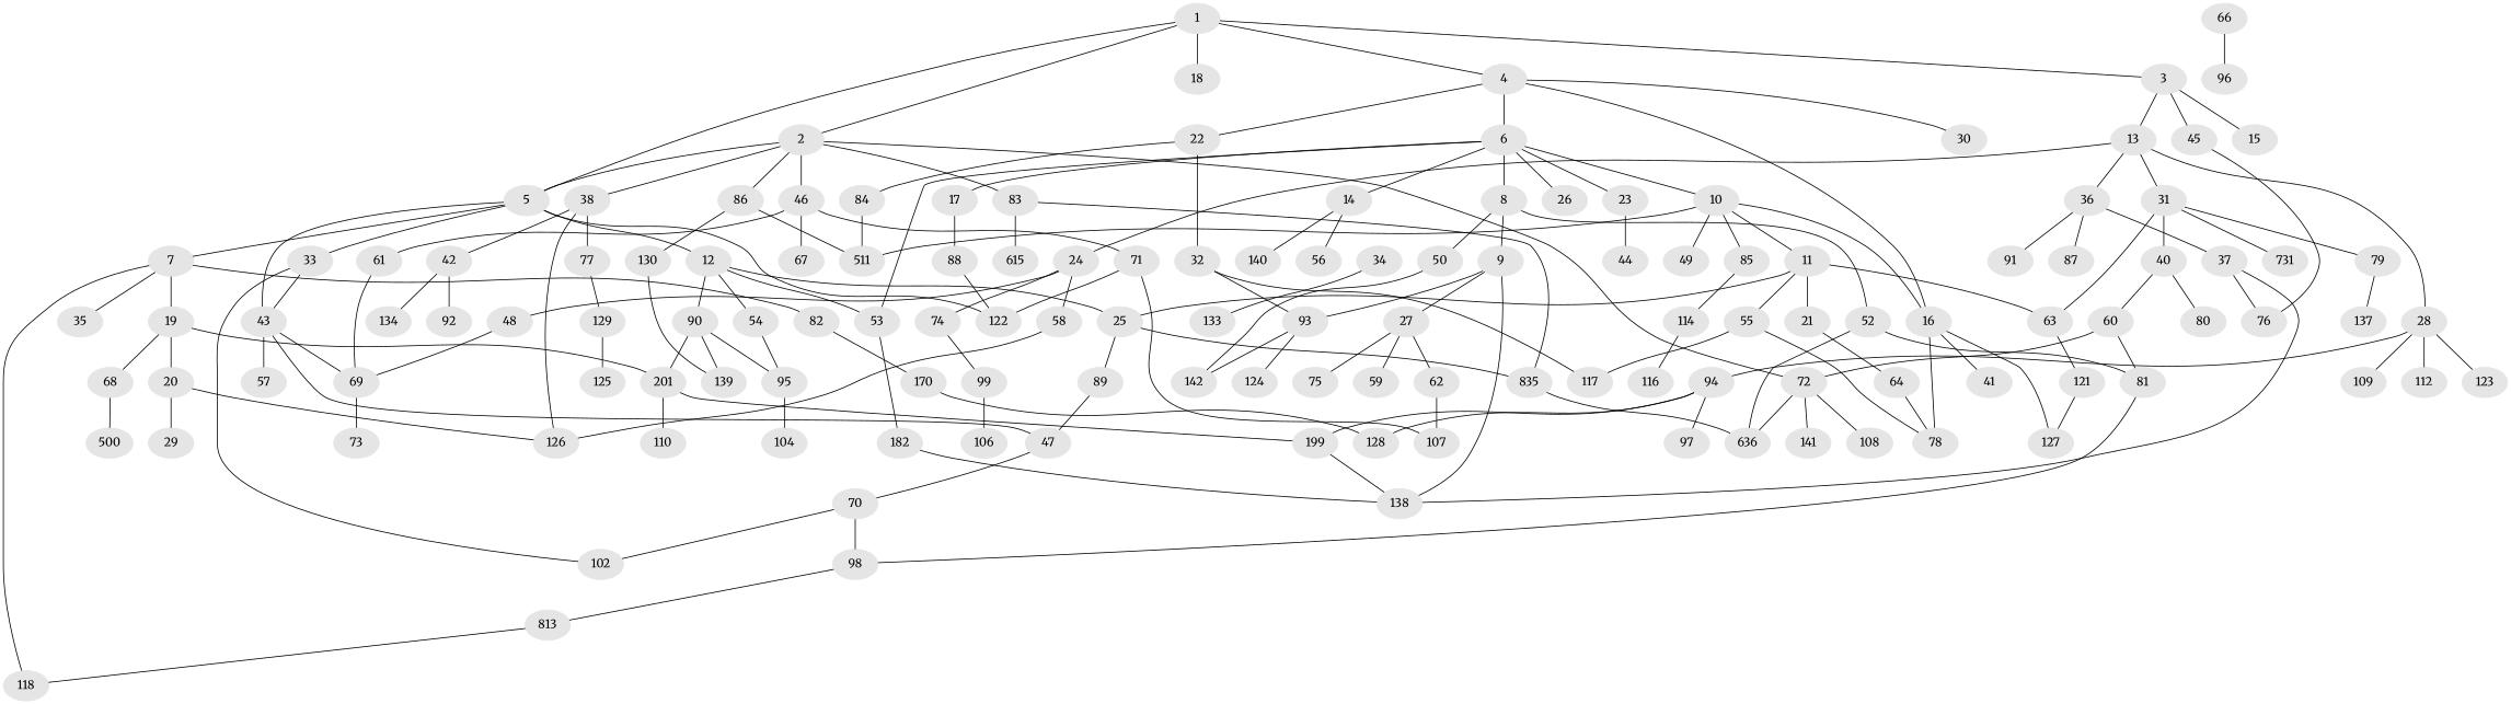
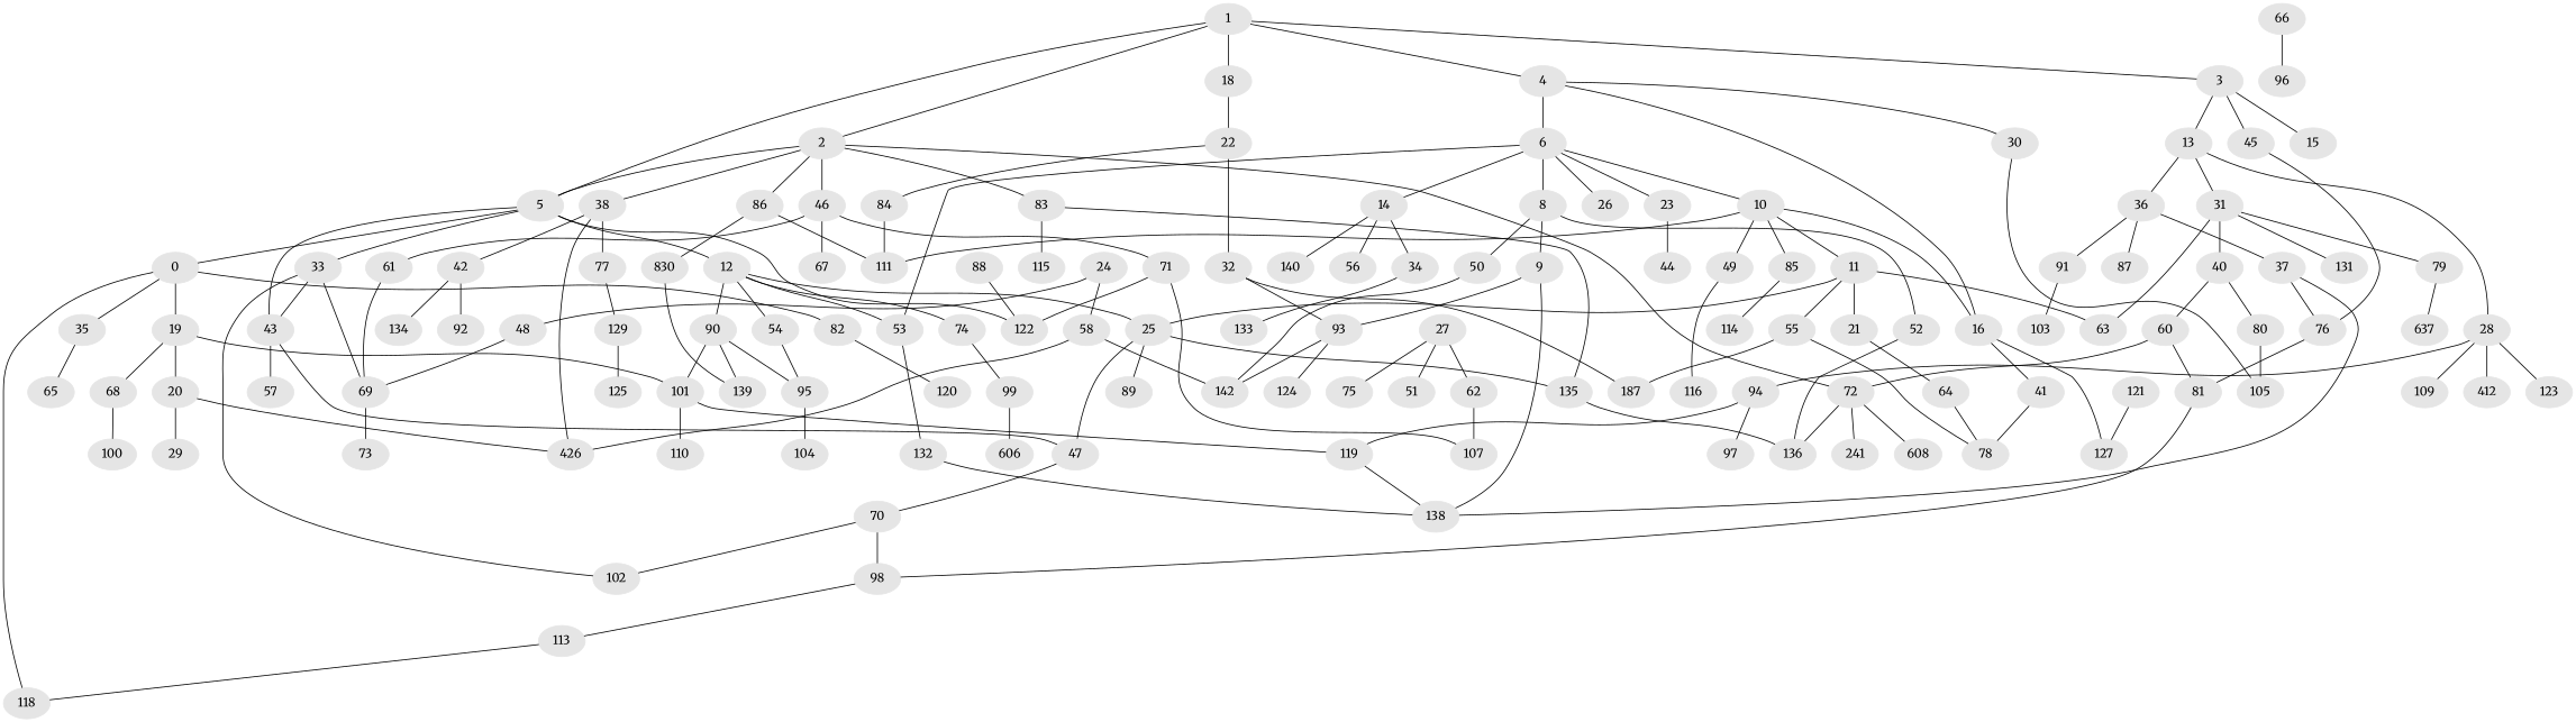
  graph {
    fontname=Merriweather
    node [color=gray90 fontname=Merriweather style=filled]
    edge [fontname=Merriweather]
    1
    2
    3
    4
    5
    18
    38
    46
    72
    83
    86
    13
    15
    45
    6
    16
    22
    30
-   7
+   7 [label=0]
    12
    33
    43
    122
-   126
+   126 [label=426]
    42
    77
    61
    67
    71
-   136 [label=636]
-   108
-   141
-   135 [label=835]
-   115 [label=615]
-   111 [label=511]
-   130
+   136
+   108 [label=608]
+   141 [label=241]
+   135
+   115
+   111
+   130 [label=830]
    24
    28
    31
    36
    76
    8
    10
    14
-   17
    23
    26
    53
    41
    127
    32
    84
+   105
    19
    35
    82
    118
    25
    54
    90
    69
    102
    47
    57
    9
    50
    52
    11
    49
    85
    34
    56
    140
    88
    44
-   132 [label=182]
+   132
    20
    68
-   101 [label=201]
-   120 [label=170]
+   101
+   65
+   120
    27
    93
    138
    142
    81
-   51 [label=59]
+   51
    62
    75
    124
    21
    55
    63
    116
    114
    64
    89
-   117
+   117 [label=187]
    78
    121
    95
    139
    48
    58
    74
    94
    109
-   112
+   112 [label=412]
    123
    40
    79
-   131 [label=731]
+   131
    37
    87
    91
    133
    29
-   100 [label=500]
-   119 [label=199]
+   100
+   119
    110
    99
    70
    107
    97
-   128
    60
    80
-   137
+   137 [label=637]
    73
+   103
    92
    134
    129
    66
    96
    98
    104
-   113 [label=813]
-   106
+   113
+   106 [label=606]
    125
    1 -- 2
    1 -- 3
    1 -- 4
    1 -- 5
    1 -- 18
    2 -- 5
    2 -- 38
    2 -- 46
    2 -- 72
    2 -- 83
    2 -- 86
    3 -- 13
    3 -- 15
    3 -- 45
    4 -- 6
    4 -- 16
-   4 -- 22
+   18 -- 22
    4 -- 30
    5 -- 7
    5 -- 12
    5 -- 33
    5 -- 43
    5 -- 122
    38 -- 126
    38 -- 42
    38 -- 77
    46 -- 61
    46 -- 67
    46 -- 71
    72 -- 136
    72 -- 108
    72 -- 141
    83 -- 135
    83 -- 115
    86 -- 111
    86 -- 130
-   13 -- 24
    13 -- 28
    13 -- 31
    13 -- 36
    45 -- 76
    6 -- 8
    6 -- 10
    6 -- 14
-   6 -- 17
    6 -- 23
    6 -- 26
    6 -- 53
    16 -- 41
    16 -- 127
    22 -- 32
    22 -- 84
+   30 -- 105
    7 -- 19
    7 -- 35
    7 -- 82
    7 -- 118
    12 -- 53
    12 -- 25
    12 -- 54
    12 -- 90
    33 -- 43
-   43 -- 69
+   33 -- 69
    33 -- 102
    43 -- 47
    43 -- 57
    42 -- 92
    42 -- 134
    77 -- 129
    61 -- 69
    71 -- 122
    71 -- 107
    135 -- 136
    130 -- 139
    24 -- 48
    24 -- 58
-   24 -- 74
+   12 -- 74
    28 -- 94
    28 -- 109
    28 -- 112
    28 -- 123
    31 -- 63
    31 -- 40
    31 -- 79
    31 -- 131
    36 -- 37
    36 -- 87
    36 -- 91
    8 -- 9
    8 -- 50
    8 -- 52
    10 -- 16
    10 -- 111
    10 -- 11
    10 -- 49
    10 -- 85
+   14 -- 34
    14 -- 56
    14 -- 140
-   17 -- 88
    23 -- 44
    53 -- 132
-   16 -- 78
+   41 -- 78
    32 -- 93
    32 -- 117
    84 -- 111
    19 -- 20
    19 -- 68
    19 -- 101
+   35 -- 65
    82 -- 120
    25 -- 135
-   89 -- 47
+   25 -- 47
    25 -- 89
    54 -- 95
    90 -- 101
    90 -- 95
    90 -- 139
    69 -- 73
    47 -- 70
-   9 -- 27
    9 -- 93
    9 -- 138
    50 -- 142
    52 -- 136
-   52 -- 81
+   76 -- 81
    11 -- 25
    11 -- 21
    11 -- 55
    11 -- 63
-   114 -- 116
+   49 -- 116
    85 -- 114
    34 -- 133
    88 -- 122
    132 -- 138
    20 -- 126
    20 -- 29
    68 -- 100
    101 -- 119
    101 -- 110
-   120 -- 128
    27 -- 51
    27 -- 62
    27 -- 75
    93 -- 142
    93 -- 124
    81 -- 98
    62 -- 107
    21 -- 64
    55 -- 117
    55 -- 78
-   63 -- 121
    64 -- 78
    121 -- 127
    95 -- 104
    48 -- 69
    58 -- 126
+   58 -- 142
    74 -- 99
    94 -- 119
    94 -- 97
-   94 -- 128
    40 -- 60
    40 -- 80
    79 -- 137
    37 -- 76
    37 -- 138
+   91 -- 103
    119 -- 138
    99 -- 106
    70 -- 102
    70 -- 98
    60 -- 72
    60 -- 81
+   80 -- 105
    129 -- 125
    66 -- 96
    98 -- 113
    113 -- 118
  }
